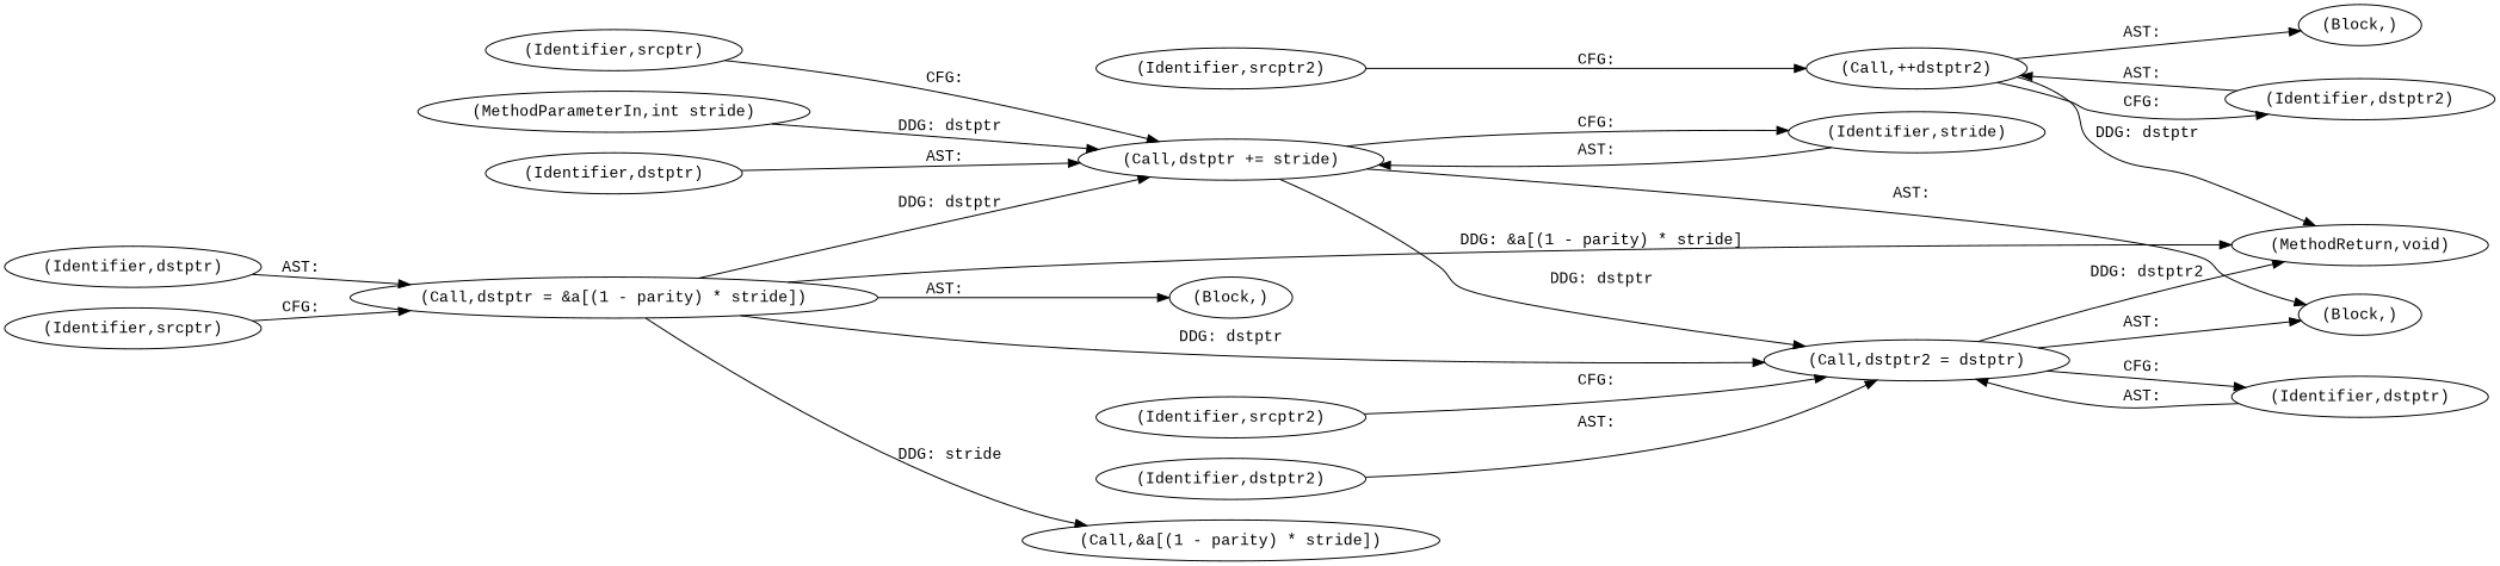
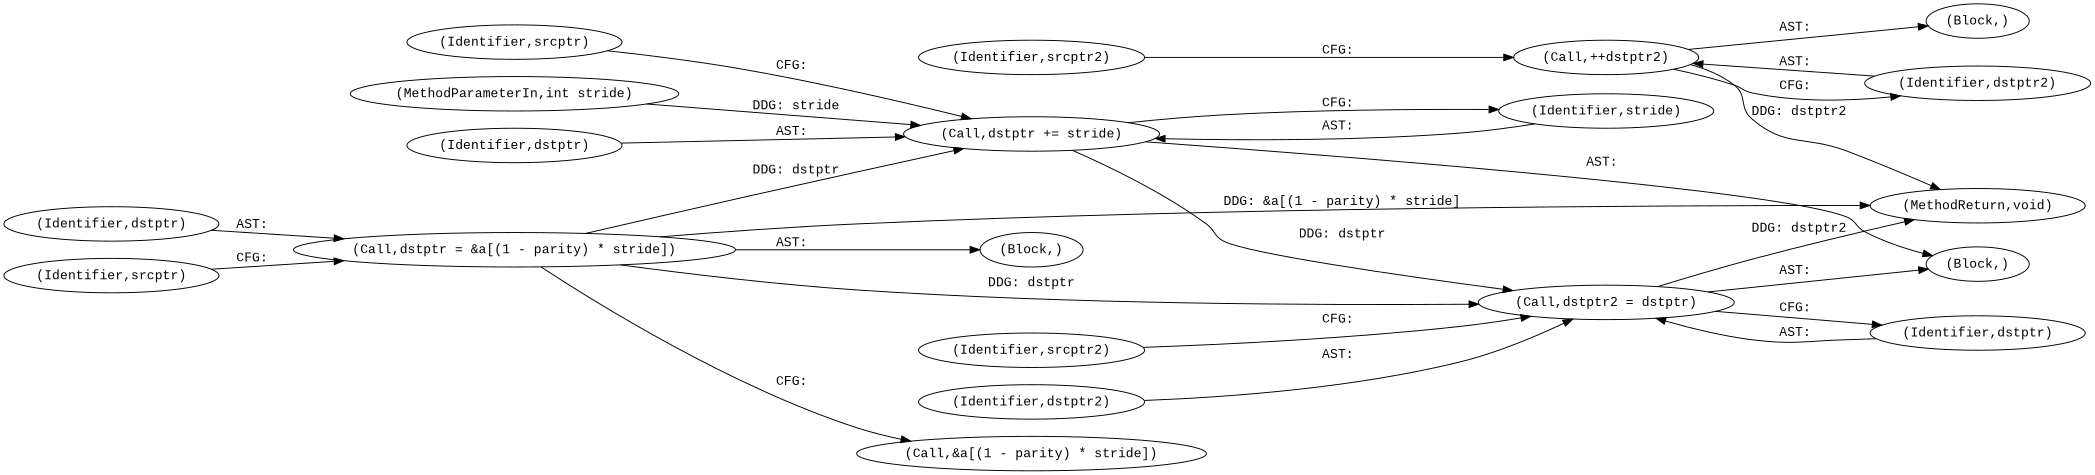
  digraph {
    fontname="Liberation Mono"
    rankdir=LR
    node [fontname="Liberation Mono"]
    edge [fontname="Liberation Mono"]
    n1 [label="(Call,dstptr = &a[(1 - parity) * stride])"]
    n2 [label="(Call,dstptr2 = dstptr)"]
    n3 [label="(Call,dstptr += stride)"]
    n4 [label="(Call,&a[(1 - parity) * stride])"]
    n5 [label="(MethodReturn,void)"]
    n6 [label="(Block,)"]
    n7 [label="(Block,)"]
    n8 [label="(Identifier,dstptr)"]
    n9 [label="(Identifier,stride)"]
    n10 [label="(Call,++dstptr2)"]
    n11 [label="(Identifier,dstptr2)"]
    n12 [label="(Block,)"]
    n13 [label="(Identifier,srcptr)"]
    n14 [label="(MethodParameterIn,int stride)"]
    n15 [label="(Identifier,dstptr)"]
    n16 [label="(Identifier,dstptr)"]
    n17 [label="(Identifier,srcptr)"]
    n18 [label="(Identifier,srcptr2)"]
    n19 [label="(Identifier,dstptr2)"]
    n20 [label="(Identifier,srcptr2)"]
    n1 -> n2 [label="DDG: dstptr"]
    n1 -> n3 [label="DDG: dstptr"]
-   n1 -> n4 [label="DDG: stride"]
+   n1 -> n4 [label="CFG: "]
    n1 -> n5 [label="DDG: &a[(1 - parity) * stride]"]
    n1 -> n6 [label="AST: "]
    n2 -> n5 [label="DDG: dstptr2"]
    n2 -> n7 [label="AST: "]
    n2 -> n8 [label="CFG: "]
    n3 -> n2 [label="DDG: dstptr"]
    n3 -> n7 [label="AST: "]
    n3 -> n9 [label="CFG: "]
    n8 -> n2 [label="AST: "]
    n9 -> n3 [label="AST: "]
-   n10 -> n5 [label="DDG: dstptr"]
+   n10 -> n5 [label="DDG: dstptr2"]
    n10 -> n11 [label="CFG: "]
    n10 -> n12 [label="AST: "]
    n11 -> n10 [label="AST: "]
    n13 -> n3 [label="CFG: "]
-   n14 -> n3 [label="DDG: dstptr"]
+   n14 -> n3 [label="DDG: stride"]
    n15 -> n3 [label="AST: "]
    n16 -> n1 [label="AST: "]
    n17 -> n1 [label="CFG: "]
    n18 -> n10 [label="CFG: "]
    n19 -> n2 [label="AST: "]
    n20 -> n2 [label="CFG: "]
  }
